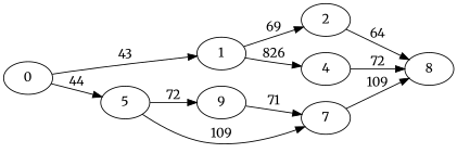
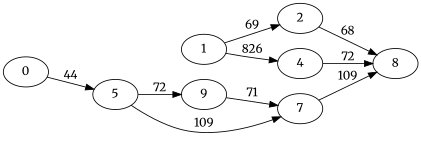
  digraph {
    fontname=Merriweather
    rankdir=LR
    node [fontname=Merriweather]
    edge [fontname=Merriweather]
    0
    1
    5
    2
    4
    n6 [label=9]
    7
    8
-   0 -> 1 [label=43]
    0 -> 5 [label=44]
    1 -> 2 [label=69]
    1 -> 4 [label=826]
    5 -> n6 [label=72]
    5 -> 7 [label=109]
-   2 -> 8 [label=64]
+   2 -> 8 [label=68]
    4 -> 8 [label=72]
    n6 -> 7 [label=71]
    7 -> 8 [label=109]
  }
